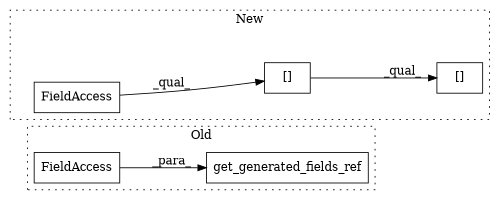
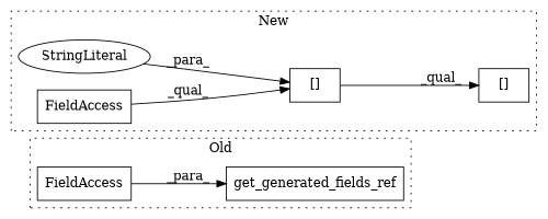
  digraph {
    rankdir=LR
    node [a=22 shape=box]
    n1 [a=32 l="25,1" label=get_generated_fields_ref s="26860,26907"]
    n2 [l=11 label=FieldAccess s=26896]
    n3 [a=2 l="24,1" label="[]" s="26218,26252"]
+   n4 [a=45 l=10 label=StringLiteral s=26242 shape=ellipse]
    n5 [a=2 l="36,1" label="[]" s="26218,26264"]
    n6 [l=23 label=FieldAccess s=26218]
    subgraph cluster_1 {
      label=Old
      style=dotted
      n1
      n2
    }
    subgraph cluster_2 {
      label=New
      style=dotted
      n3
+     n4
      n5
      n6
    }
    n2 -> n1 [label=_para_]
    n3 -> n5 [label=_qual_]
+   n4 -> n3 [label=_para_]
    n6 -> n3 [label=_qual_]
  }
